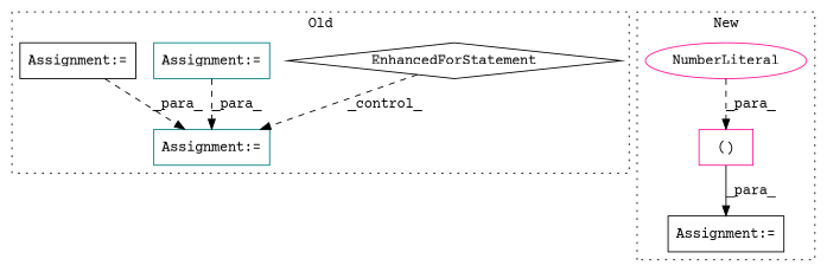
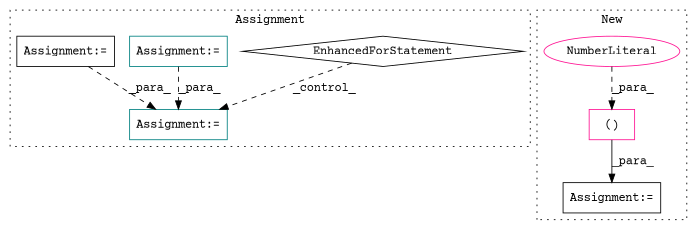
  digraph {
    fontname="Courier Prime"
    node [a=7 color=black fontname="Courier Prime" l=1 s=4048 shape=box]
    edge [fontname="Courier Prime" style=dashed]
    n1 [a=70 l="57,2" label=EnhancedForStatement s="4100,4196" shape=diamond]
    n2 [color=teal label="Assignment:="]
    n3 [color=teal l=2 label="Assignment:=" s=4218]
    n4 [label="Assignment:=" s=3965]
    n5 [a=106 color=deeppink l=30 label="()"]
    n6 [a=34 color=deeppink label=NumberLiteral s=4077 shape=ellipse]
    n7 [label="Assignment:=" s=4034]
    subgraph cluster_1 {
-     label=Old
+     label=Assignment
      style=dotted
      n1
      n2
      n3
      n4
    }
    subgraph cluster_2 {
      label=New
      style=dotted
      n5
      n6
      n7
    }
    n1 -> n3 [label=_control_]
    n2 -> n3 [label=_para_]
    n4 -> n3 [label=_para_]
    n5 -> n7 [label=_para_ style=solid]
    n6 -> n5 [label=_para_]
  }
